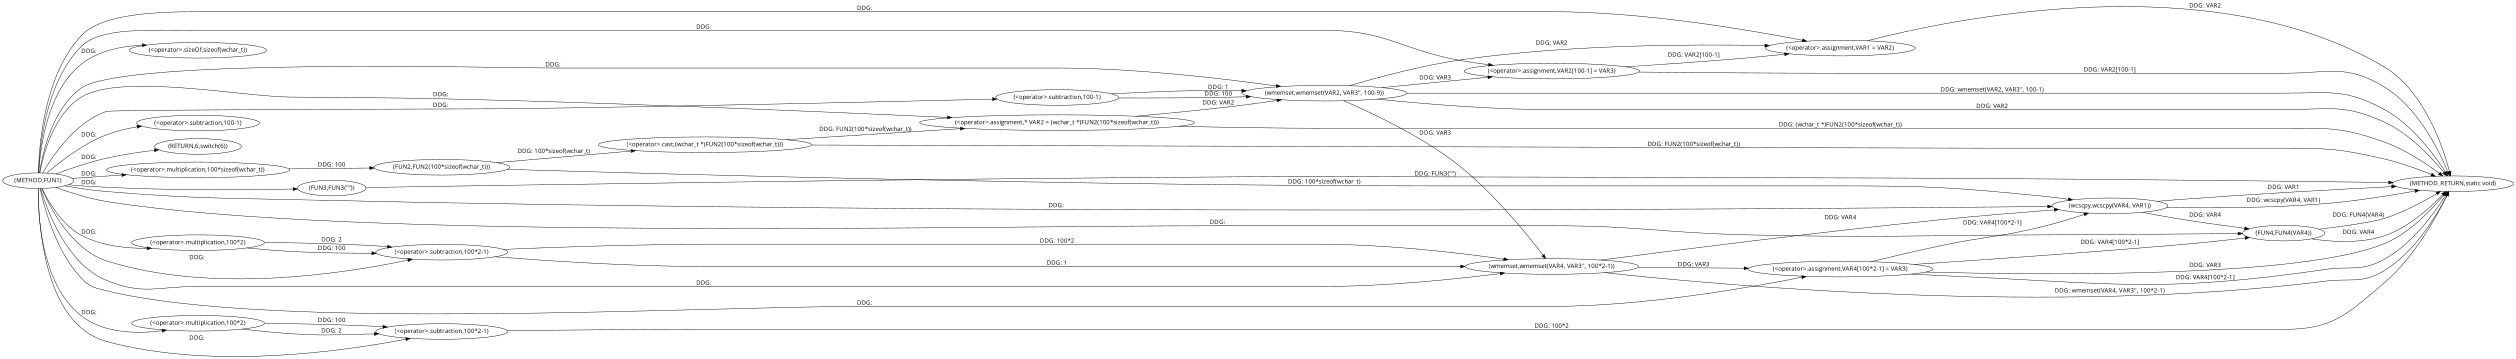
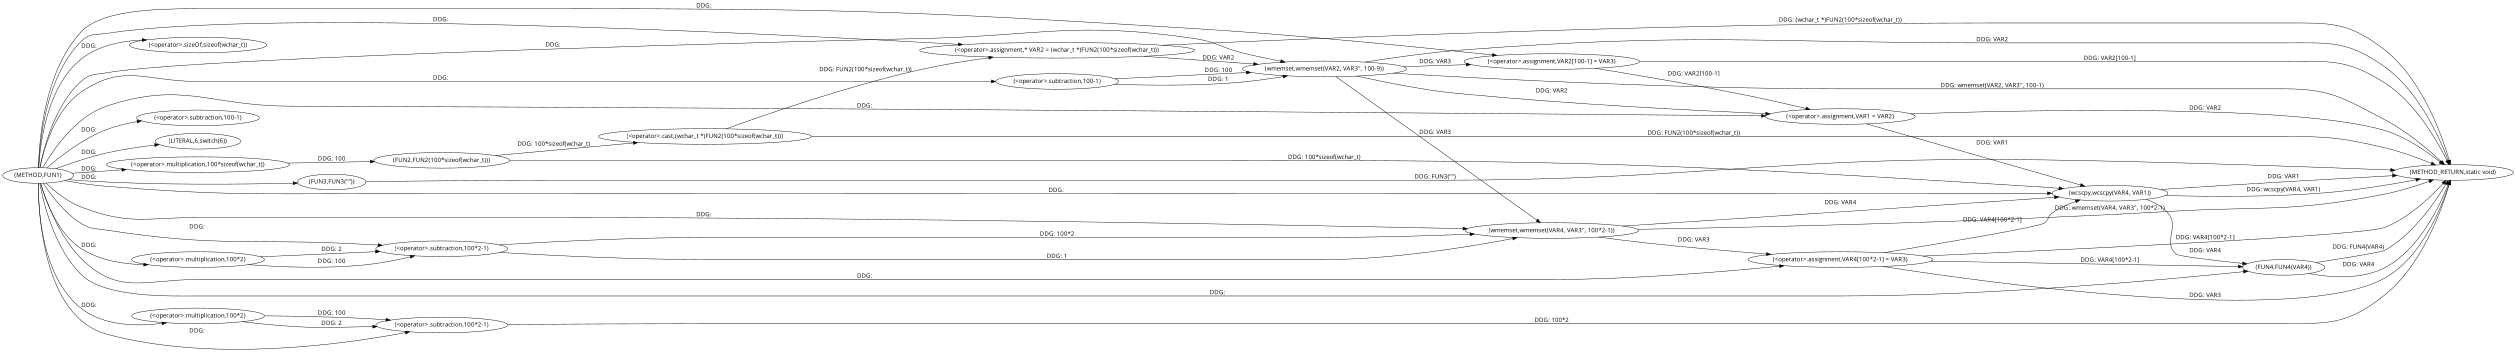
  digraph {
    fontname="Open Sans"
    rankdir=LR
    node [fontname="Open Sans"]
    edge [fontname="Open Sans"]
    n1 [label="(METHOD,FUN1)"]
    n2 [label="(<operator>.assignment,* VAR2 = (wchar_t *)FUN2(100*sizeof(wchar_t)))"]
    n3 [label="(<operator>.multiplication,100*sizeof(wchar_t))"]
    n4 [label="(<operator>.sizeOf,sizeof(wchar_t))"]
    n5 [label="(wmemset,wmemset(VAR2, VAR3'', 100-9))"]
    n6 [label="(<operator>.subtraction,100-1)"]
    n7 [label="(<operator>.assignment,VAR2[100-1] = VAR3)"]
    n8 [label="(<operator>.subtraction,100-1)"]
-   n9 [label="(RETURN,6,switch(6))"]
+   n9 [label="(LITERAL,6,switch(6))"]
    n10 [label="(<operator>.assignment,VAR1 = VAR2)"]
    n11 [label="(FUN3,FUN3(\"\"))"]
    n12 [label="(wmemset,wmemset(VAR4, VAR3'', 100*2-1))"]
    n13 [label="(<operator>.subtraction,100*2-1)"]
    n14 [label="(<operator>.multiplication,100*2)"]
    n15 [label="(<operator>.assignment,VAR4[100*2-1] = VAR3)"]
    n16 [label="(<operator>.subtraction,100*2-1)"]
    n17 [label="(<operator>.multiplication,100*2)"]
    n18 [label="(wcscpy,wcscpy(VAR4, VAR1))"]
    n19 [label="(FUN4,FUN4(VAR4))"]
    n20 [label="(METHOD_RETURN,static void)"]
    n21 [label="(FUN2,FUN2(100*sizeof(wchar_t)))"]
    n22 [label="(<operator>.cast,(wchar_t *)FUN2(100*sizeof(wchar_t)))"]
    n1 -> n2 [label="DDG: "]
    n1 -> n3 [label="DDG: "]
    n1 -> n4 [label="DDG: "]
    n1 -> n5 [label="DDG: "]
    n1 -> n6 [label="DDG: "]
    n1 -> n7 [label="DDG: "]
    n1 -> n8 [label="DDG: "]
    n1 -> n9 [label="DDG: "]
    n1 -> n10 [label="DDG: "]
    n1 -> n11 [label="DDG: "]
    n1 -> n12 [label="DDG: "]
    n1 -> n13 [label="DDG: "]
    n1 -> n14 [label="DDG: "]
    n1 -> n15 [label="DDG: "]
    n1 -> n16 [label="DDG: "]
    n1 -> n17 [label="DDG: "]
    n1 -> n18 [label="DDG: "]
    n1 -> n19 [label="DDG: "]
    n2 -> n5 [label="DDG: VAR2"]
    n2 -> n20 [label="DDG: (wchar_t *)FUN2(100*sizeof(wchar_t))"]
    n3 -> n21 [label="DDG: 100"]
    n5 -> n7 [label="DDG: VAR3"]
    n5 -> n10 [label="DDG: VAR2"]
    n5 -> n12 [label="DDG: VAR3"]
    n5 -> n20 [label="DDG: VAR2"]
    n5 -> n20 [label="DDG: wmemset(VAR2, VAR3'', 100-1)"]
    n6 -> n5 [label="DDG: 100"]
    n6 -> n5 [label="DDG: 1"]
    n7 -> n10 [label="DDG: VAR2[100-1]"]
    n7 -> n20 [label="DDG: VAR2[100-1]"]
+   n10 -> n18 [label="DDG: VAR1"]
    n10 -> n20 [label="DDG: VAR2"]
    n11 -> n20 [label="DDG: FUN3(\"\")"]
    n12 -> n15 [label="DDG: VAR3"]
    n12 -> n18 [label="DDG: VAR4"]
    n12 -> n20 [label="DDG: wmemset(VAR4, VAR3'', 100*2-1)"]
    n13 -> n12 [label="DDG: 100*2"]
    n13 -> n12 [label="DDG: 1"]
    n14 -> n13 [label="DDG: 100"]
    n14 -> n13 [label="DDG: 2"]
    n15 -> n18 [label="DDG: VAR4[100*2-1]"]
    n15 -> n19 [label="DDG: VAR4[100*2-1]"]
    n15 -> n20 [label="DDG: VAR3"]
    n15 -> n20 [label="DDG: VAR4[100*2-1]"]
    n16 -> n20 [label="DDG: 100*2"]
    n17 -> n16 [label="DDG: 100"]
    n17 -> n16 [label="DDG: 2"]
    n18 -> n19 [label="DDG: VAR4"]
    n18 -> n20 [label="DDG: VAR1"]
    n18 -> n20 [label="DDG: wcscpy(VAR4, VAR1)"]
    n19 -> n20 [label="DDG: FUN4(VAR4)"]
    n19 -> n20 [label="DDG: VAR4"]
    n21 -> n18 [label="DDG: 100*sizeof(wchar_t)"]
    n21 -> n22 [label="DDG: 100*sizeof(wchar_t)"]
    n22 -> n2 [label="DDG: FUN2(100*sizeof(wchar_t))"]
    n22 -> n20 [label="DDG: FUN2(100*sizeof(wchar_t))"]
  }
